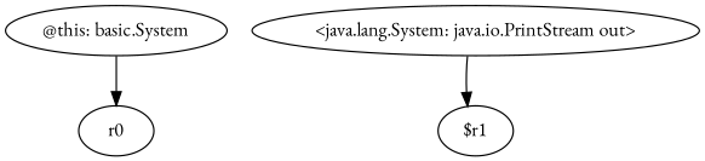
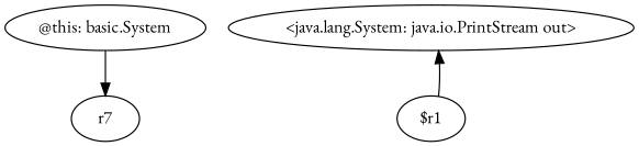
  digraph {
    fontname="EB Garamond"
    node [fontname="EB Garamond"]
    edge [fontname="EB Garamond"]
    n1 [label="@this: basic.System"]
-   n2 [label=r0]
+   n2 [label=r7]
    n3 [label="<java.lang.System: java.io.PrintStream out>"]
    n4 [label="$r1"]
    n1 -> n2
-   n3 -> n4
+   n4 -> n3
  }
